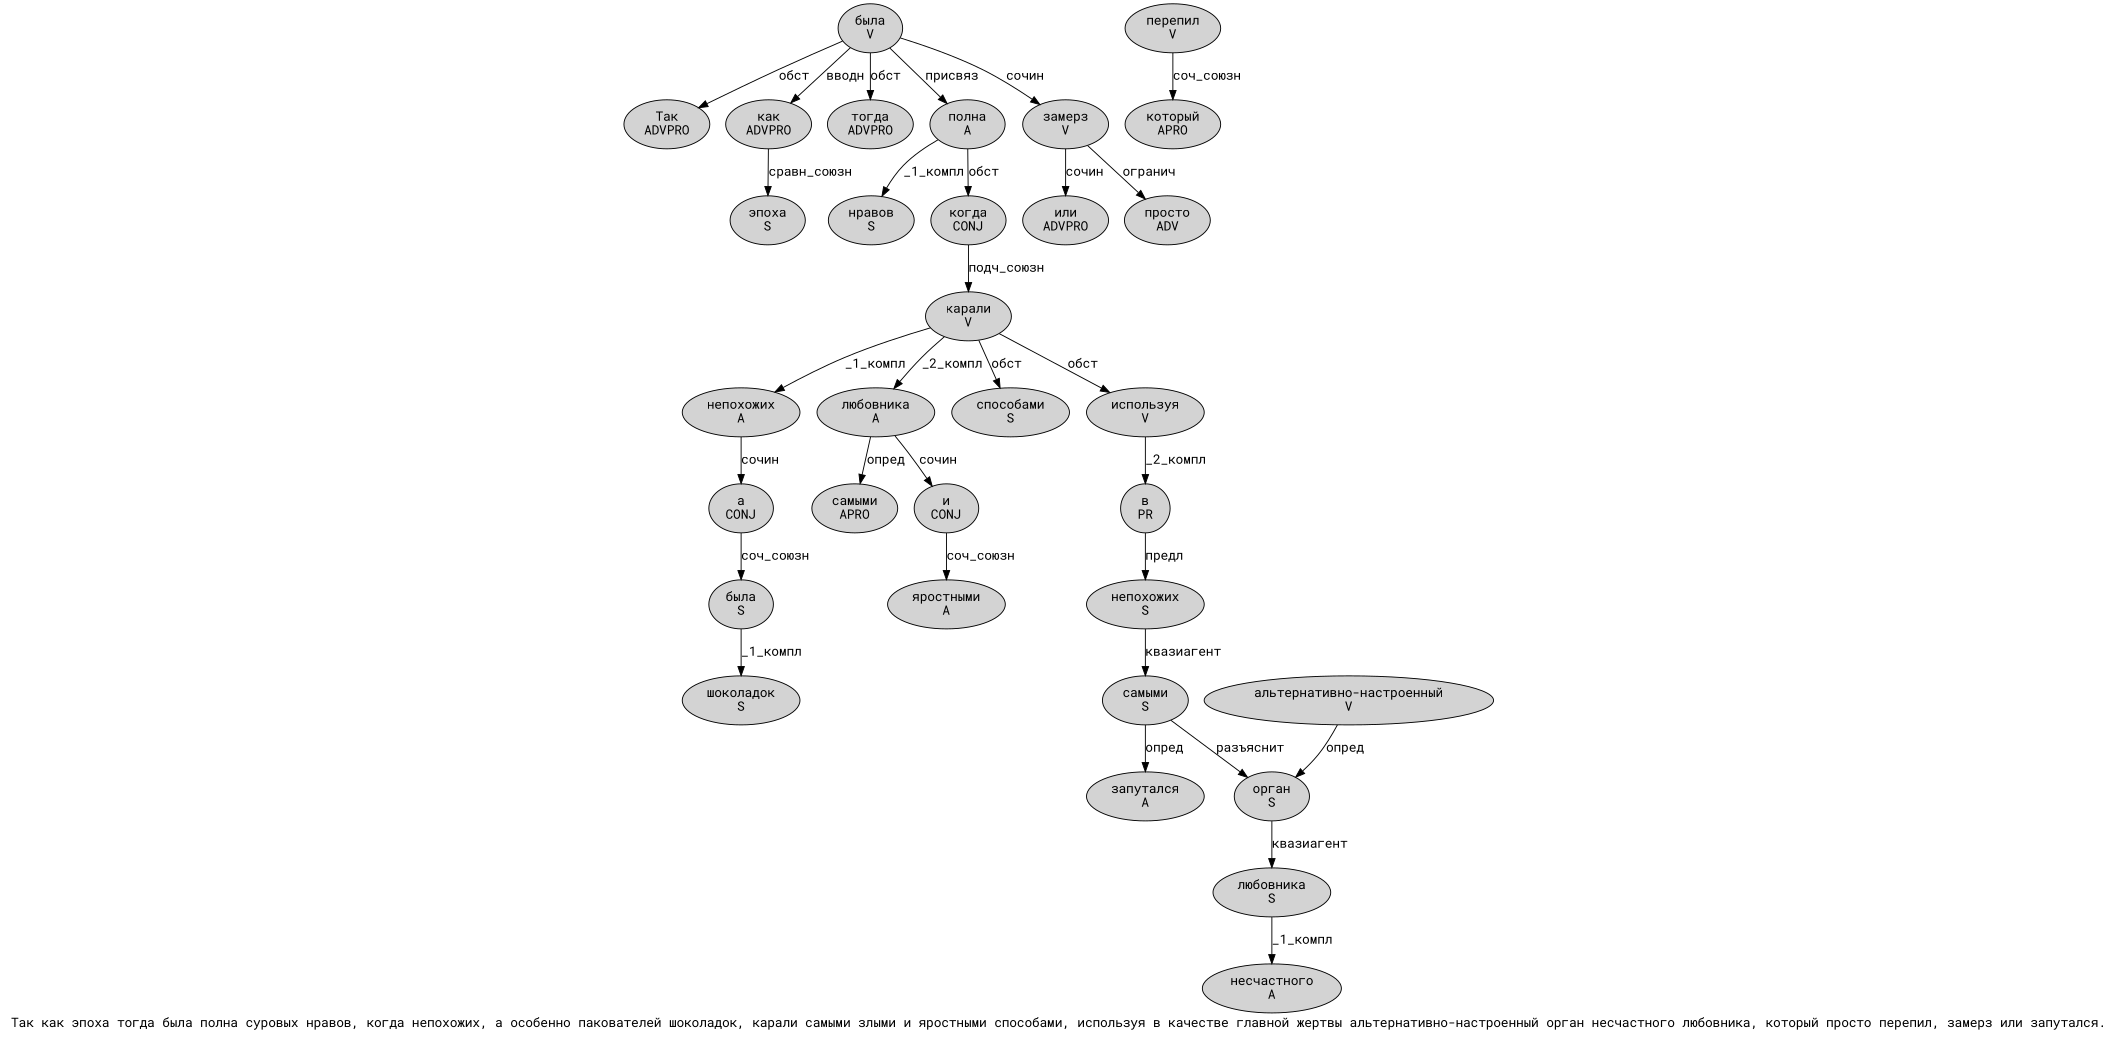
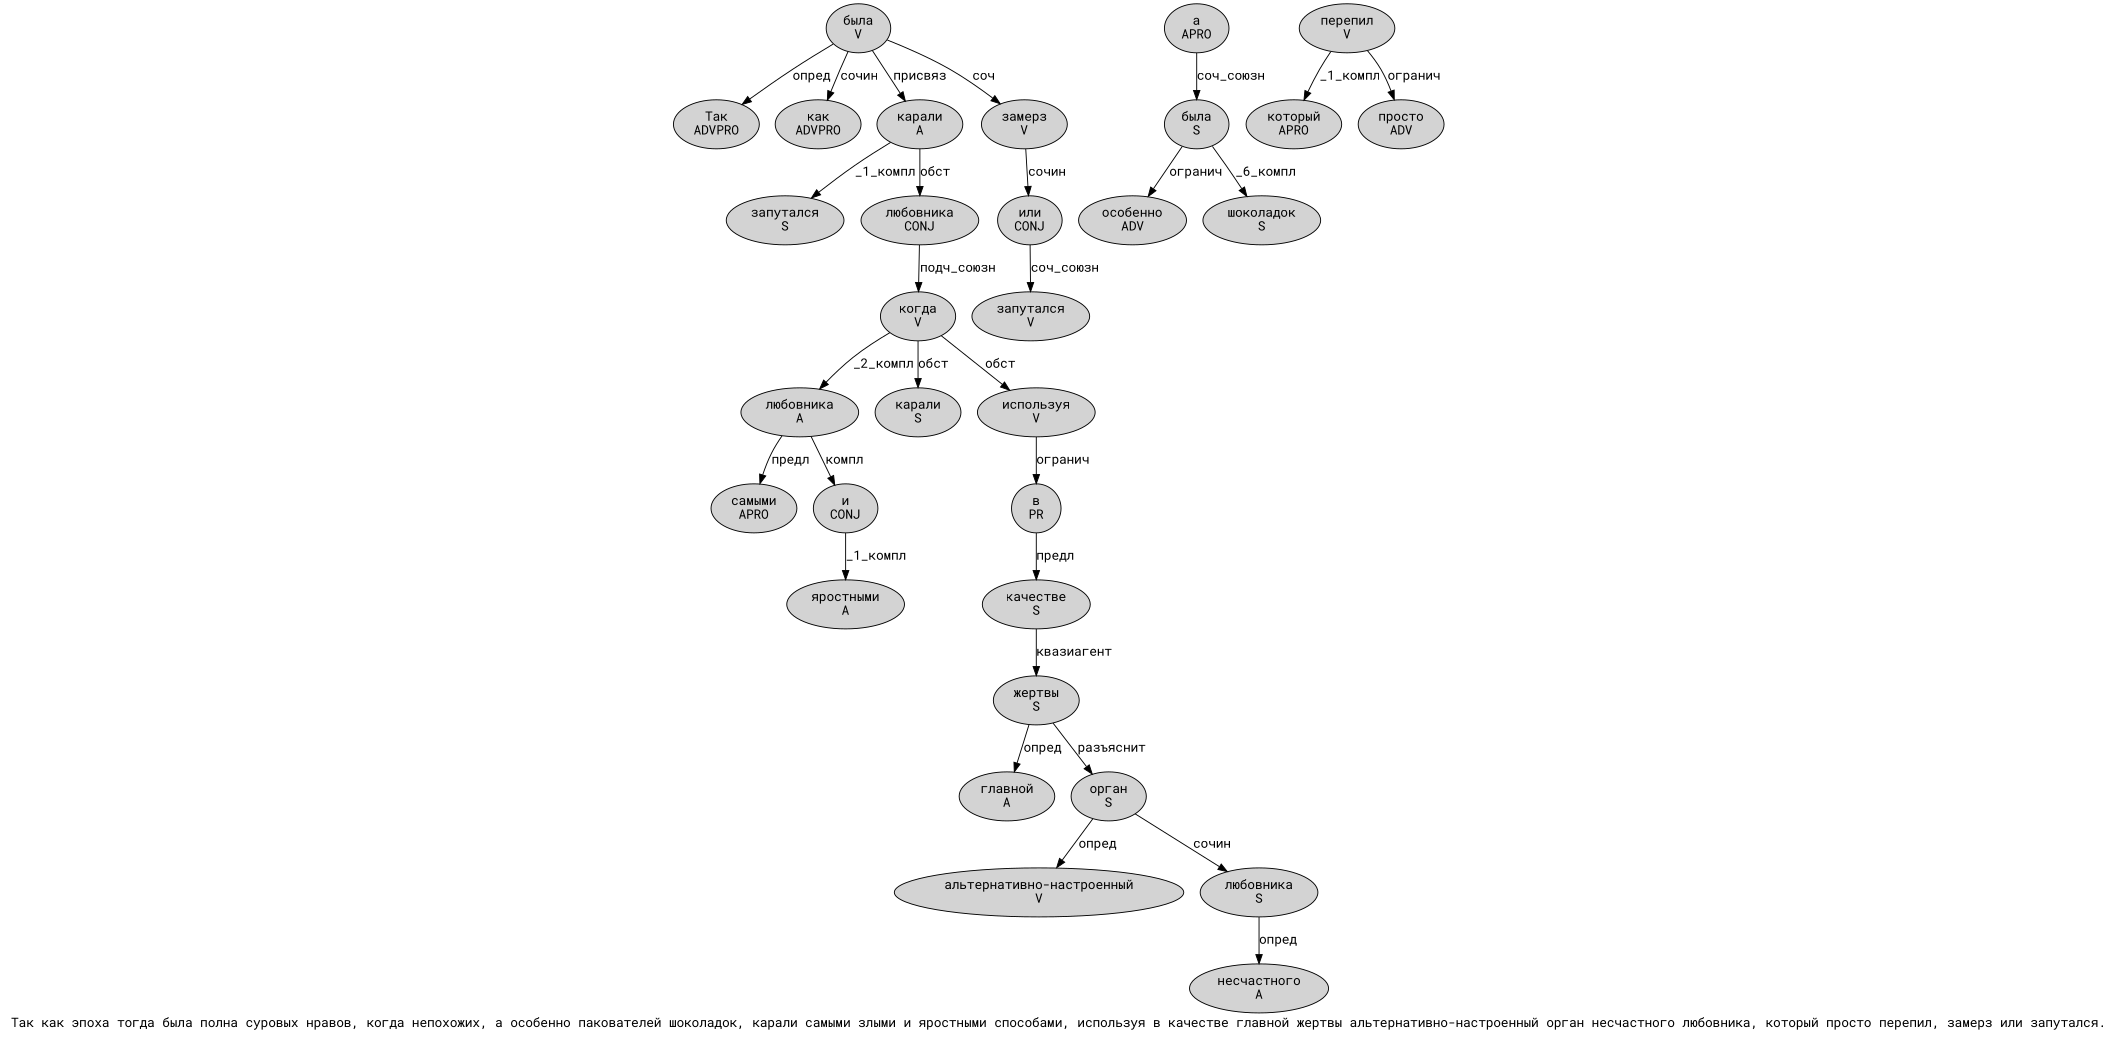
  digraph {
    fontname="Roboto Mono"
    label="Так как эпоха тогда была полна суровых нравов, когда непохожих, а особенно пакователей шоколадок, карали самыми злыми и яростными способами, используя в качестве главной жертвы альтернативно-настроенный орган несчастного любовника, который просто перепил, замерз или запутался."
    node [fillcolor=lightgray fontname="Roboto Mono" penwidth=1 shape=ellipse style=filled]
    edge [fontname="Roboto Mono"]
    n1 [label="Так\nADVPRO"]
    n2 [label="как\nADVPRO"]
-   n3 [label="эпоха\nS"]
-   n4 [label="тогда\nADVPRO"]
    n5 [label="была\nV"]
-   n6 [label="полна\nA"]
+   n6 [label="карали\nA"]
    n7 [label="замерз\nV"]
-   n8 [label="нравов\nS"]
-   n9 [label="когда\nCONJ"]
-   n10 [label="или\nADVPRO"]
-   n11 [label="карали\nV"]
-   n12 [label="непохожих\nA"]
+   n8 [label="запутался\nS"]
+   n9 [label="любовника\nCONJ"]
+   n10 [label="или\nCONJ"]
+   n11 [label="когда\nV"]
    n13 [label="любовника\nA"]
-   n14 [label="способами\nS"]
+   n14 [label="карали\nS"]
    n15 [label="используя\nV"]
-   n16 [label="а\nCONJ"]
+   n16 [label="а\nAPRO"]
    n17 [label="была\nS"]
+   n18 [label="особенно\nADV"]
    n19 [label="шоколадок\nS"]
    n20 [label="самыми\nAPRO"]
    n21 [label="и\nCONJ"]
    n22 [label="в\nPR"]
    n23 [label="яростными\nA"]
-   n24 [label="непохожих\nS"]
-   n25 [label="самыми\nS"]
-   n26 [label="запутался\nA"]
+   n24 [label="качестве\nS"]
+   n25 [label="жертвы\nS"]
+   n26 [label="главной\nA"]
    n27 [label="орган\nS"]
    n28 [label="альтернативно-настроенный\nV"]
    n29 [label="любовника\nS"]
    n30 [label="несчастного\nA"]
    n31 [label="перепил\nV"]
    n32 [label="который\nAPRO"]
    n33 [label="просто\nADV"]
-   n2 -> n3 [label="сравн_союзн"]
-   n5 -> n1 [label="обст"]
-   n5 -> n2 [label="вводн"]
-   n5 -> n4 [label="обст"]
+   n34 [label="запутался\nV"]
+   n5 -> n1 [label="опред"]
+   n5 -> n2 [label="сочин"]
    n5 -> n6 [label="присвяз"]
-   n5 -> n7 [label="сочин"]
+   n5 -> n7 [label="соч"]
    n6 -> n8 [label="_1_компл"]
    n6 -> n9 [label="обст"]
    n7 -> n10 [label="сочин"]
    n9 -> n11 [label="подч_союзн"]
-   n11 -> n12 [label="_1_компл"]
+   n10 -> n34 [label="соч_союзн"]
    n11 -> n13 [label="_2_компл"]
    n11 -> n14 [label="обст"]
    n11 -> n15 [label="обст"]
-   n12 -> n16 [label="сочин"]
-   n13 -> n20 [label="опред"]
-   n13 -> n21 [label="сочин"]
-   n15 -> n22 [label="_2_компл"]
+   n13 -> n20 [label="предл"]
+   n13 -> n21 [label="компл"]
+   n15 -> n22 [label="огранич"]
    n16 -> n17 [label="соч_союзн"]
-   n17 -> n19 [label="_1_компл"]
-   n21 -> n23 [label="соч_союзн"]
+   n17 -> n18 [label="огранич"]
+   n17 -> n19 [label="_6_компл"]
+   n21 -> n23 [label="_1_компл"]
    n22 -> n24 [label="предл"]
    n24 -> n25 [label="квазиагент"]
    n25 -> n26 [label="опред"]
    n25 -> n27 [label="разъяснит"]
-   n28 -> n27 [label="опред"]
-   n27 -> n29 [label="квазиагент"]
-   n29 -> n30 [label="_1_компл"]
-   n31 -> n32 [label="соч_союзн"]
-   n7 -> n33 [label="огранич"]
+   n27 -> n28 [label="опред"]
+   n27 -> n29 [label="сочин"]
+   n29 -> n30 [label="опред"]
+   n31 -> n32 [label="_1_компл"]
+   n31 -> n33 [label="огранич"]
  }
